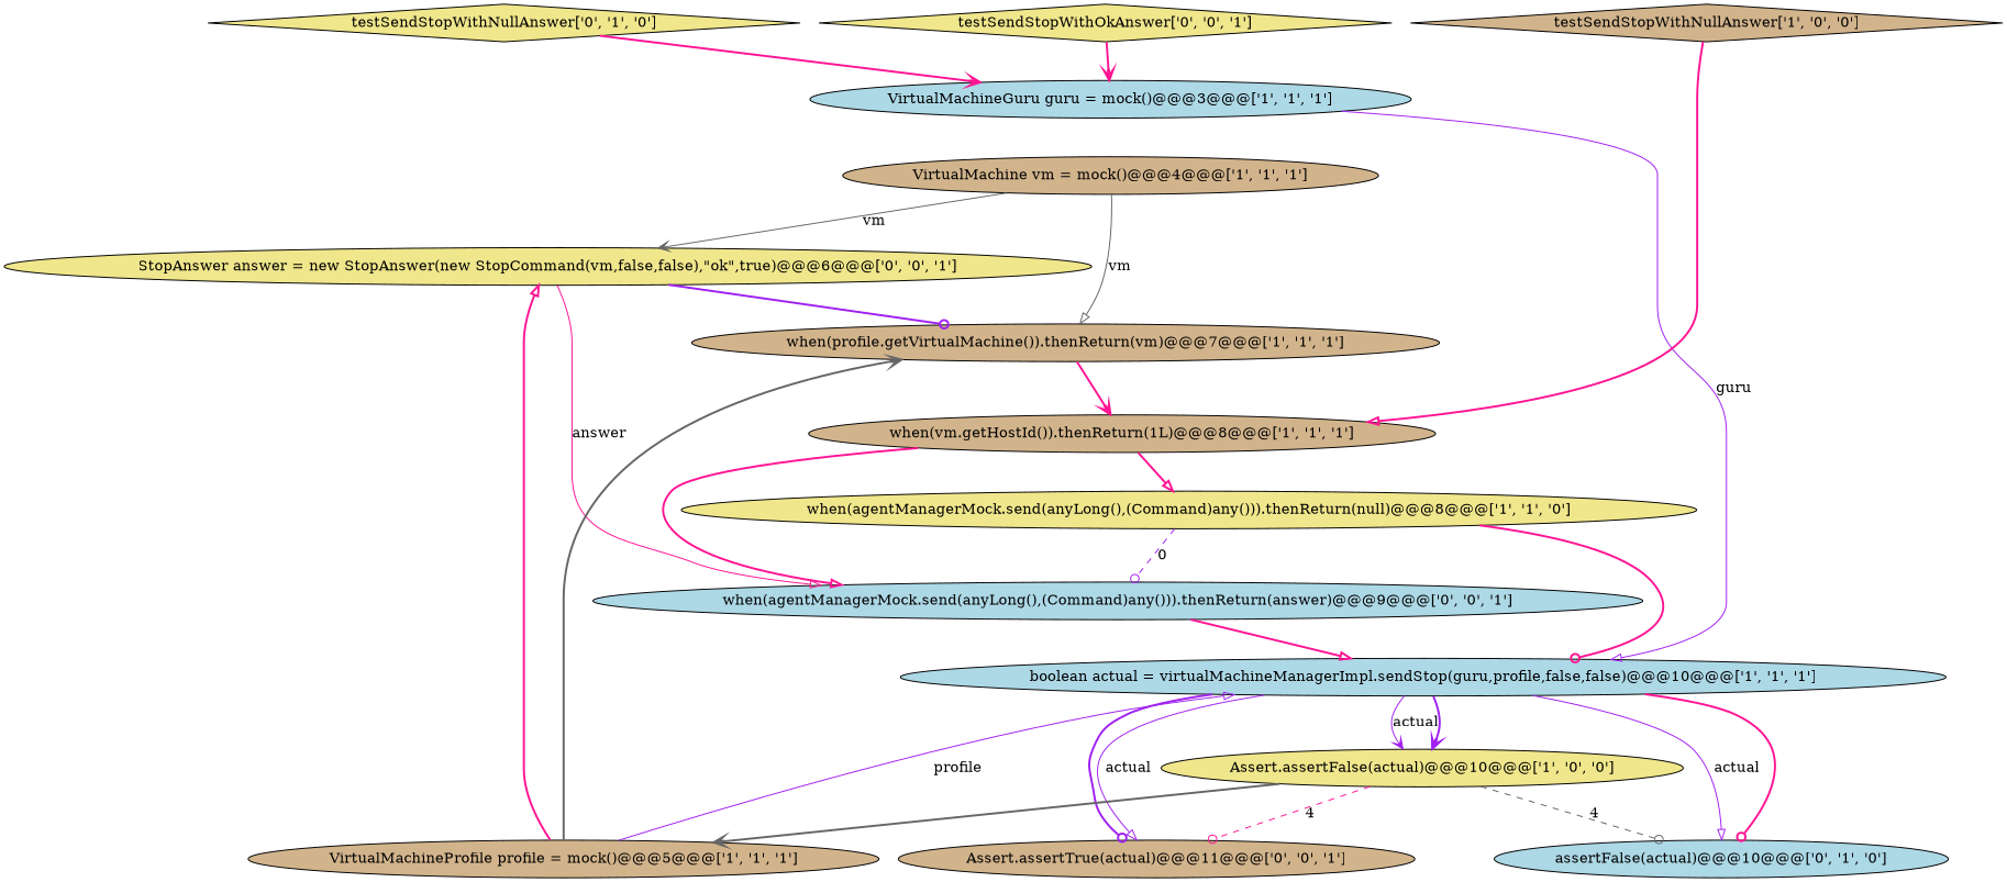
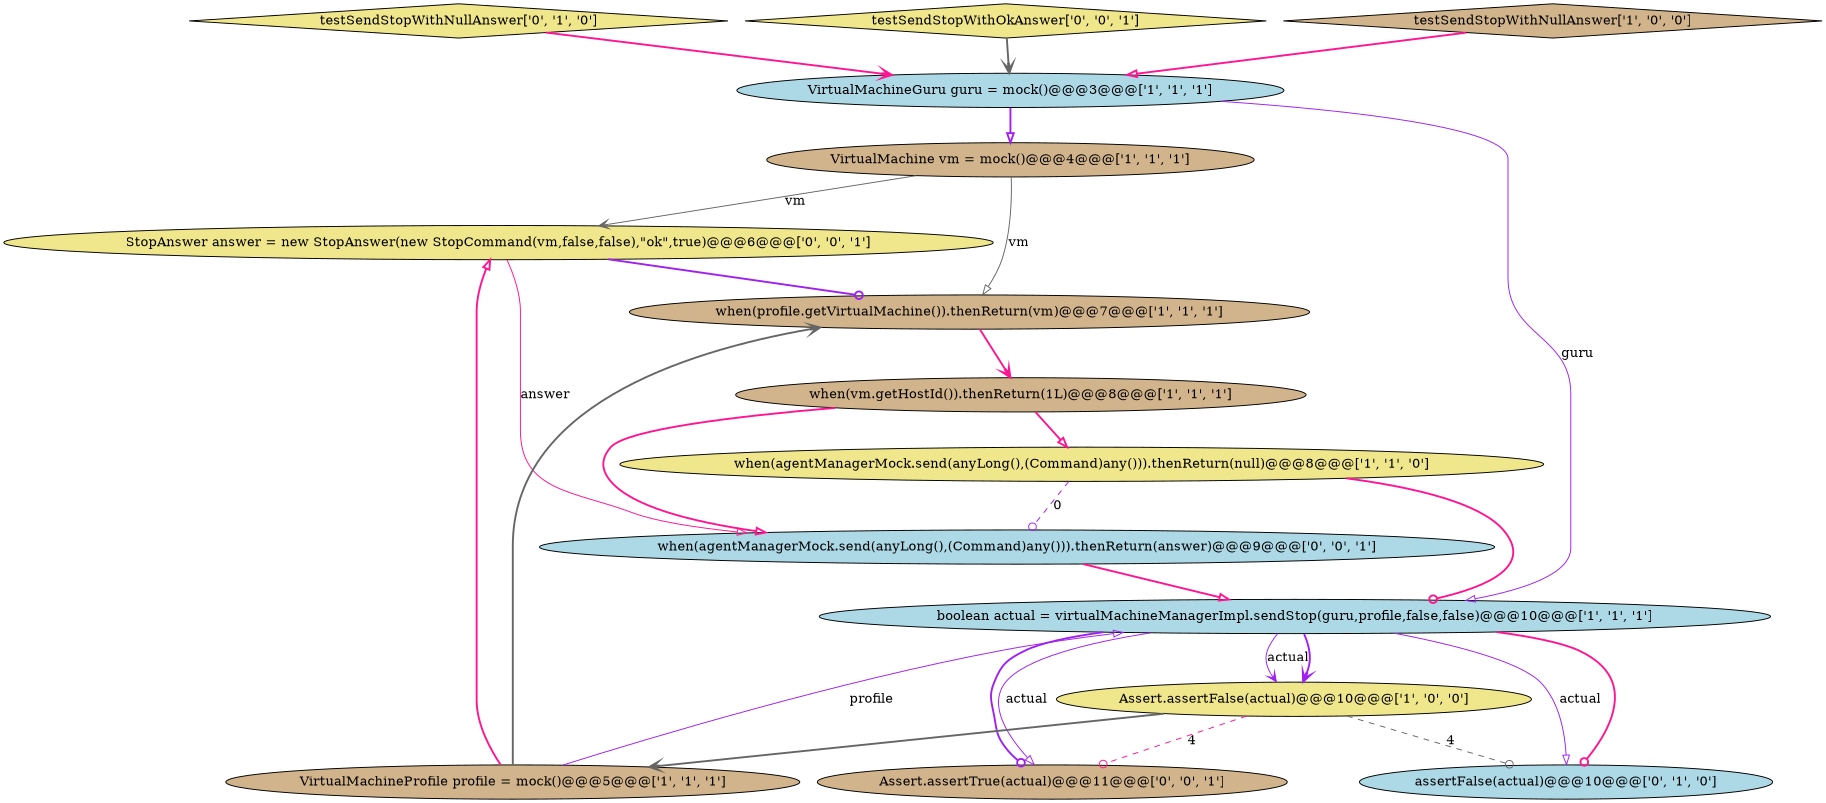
  digraph {
    node [fillcolor=tan shape=ellipse style=filled]
    edge [arrowhead=onormal color=deeppink style=bold]
    n1 [fillcolor=khaki label="StopAnswer answer = new StopAnswer(new StopCommand(vm,false,false),\"ok\",true)@@@6@@@['0', '0', '1']"]
    n2 [label="when(profile.getVirtualMachine()).thenReturn(vm)@@@7@@@['1', '1', '1']"]
    n3 [fillcolor=lightblue label="when(agentManagerMock.send(anyLong(),(Command)any())).thenReturn(answer)@@@9@@@['0', '0', '1']"]
    n4 [label="when(vm.getHostId()).thenReturn(1L)@@@8@@@['1', '1', '1']"]
    n5 [fillcolor=lightblue label="boolean actual = virtualMachineManagerImpl.sendStop(guru,profile,false,false)@@@10@@@['1', '1', '1']"]
    n6 [fillcolor=lightblue label="assertFalse(actual)@@@10@@@['0', '1', '0']"]
    n7 [fillcolor=khaki label="testSendStopWithNullAnswer['0', '1', '0']" shape=diamond]
    n8 [fillcolor=lightblue label="VirtualMachineGuru guru = mock()@@@3@@@['1', '1', '1']"]
    n9 [label="VirtualMachine vm = mock()@@@4@@@['1', '1', '1']"]
    n10 [fillcolor=khaki label="Assert.assertFalse(actual)@@@10@@@['1', '0', '0']"]
    n11 [label="Assert.assertTrue(actual)@@@11@@@['0', '0', '1']"]
    n12 [label="VirtualMachineProfile profile = mock()@@@5@@@['1', '1', '1']"]
    n13 [fillcolor=khaki label="when(agentManagerMock.send(anyLong(),(Command)any())).thenReturn(null)@@@8@@@['1', '1', '0']"]
    n14 [fillcolor=khaki label="testSendStopWithOkAnswer['0', '0', '1']" shape=diamond]
    n15 [label="testSendStopWithNullAnswer['1', '0', '0']" shape=diamond]
    n1 -> n2 [arrowhead=odot color=purple]
    n1 -> n3 [label=answer style=solid]
    n2 -> n4 [arrowhead=vee]
    n3 -> n5
    n4 -> n3
    n4 -> n13
    n5 -> n6 [arrowhead=odot]
    n5 -> n6 [color=purple label=actual style=solid]
    n5 -> n10 [arrowhead=vee color=purple label=actual style=solid]
    n5 -> n10 [arrowhead=vee color=purple]
    n5 -> n11 [color=purple label=actual style=solid]
    n5 -> n11 [arrowhead=odot color=purple]
    n7 -> n8 [arrowhead=vee]
    n8 -> n5 [color=purple label=guru style=solid]
+   n8 -> n9 [color=purple]
    n9 -> n1 [arrowhead=vee color=gray40 label=vm style=solid]
    n9 -> n2 [color=gray40 label=vm style=solid]
    n10 -> n6 [arrowhead=odot color=gray40 label=4 style=dashed]
    n10 -> n11 [arrowhead=odot label=4 style=dashed]
    n10 -> n12 [arrowhead=vee color=gray40]
    n12 -> n1
    n12 -> n2 [arrowhead=vee color=gray40]
    n12 -> n5 [color=purple label=profile style=solid]
    n13 -> n3 [arrowhead=odot color=purple label=0 style=dashed]
    n13 -> n5 [arrowhead=odot]
-   n14 -> n8 [arrowhead=vee]
-   n15 -> n4
+   n14 -> n8 [arrowhead=vee color=gray40]
+   n15 -> n8
  }
